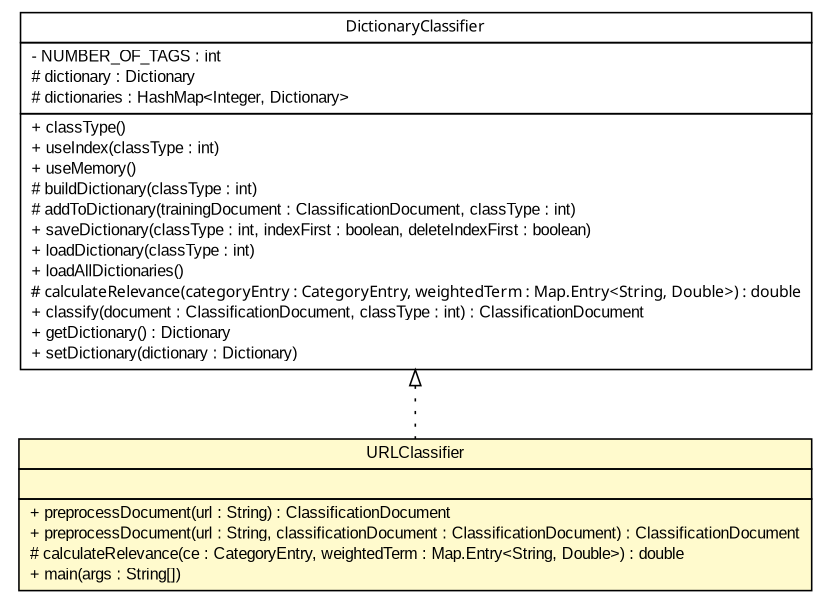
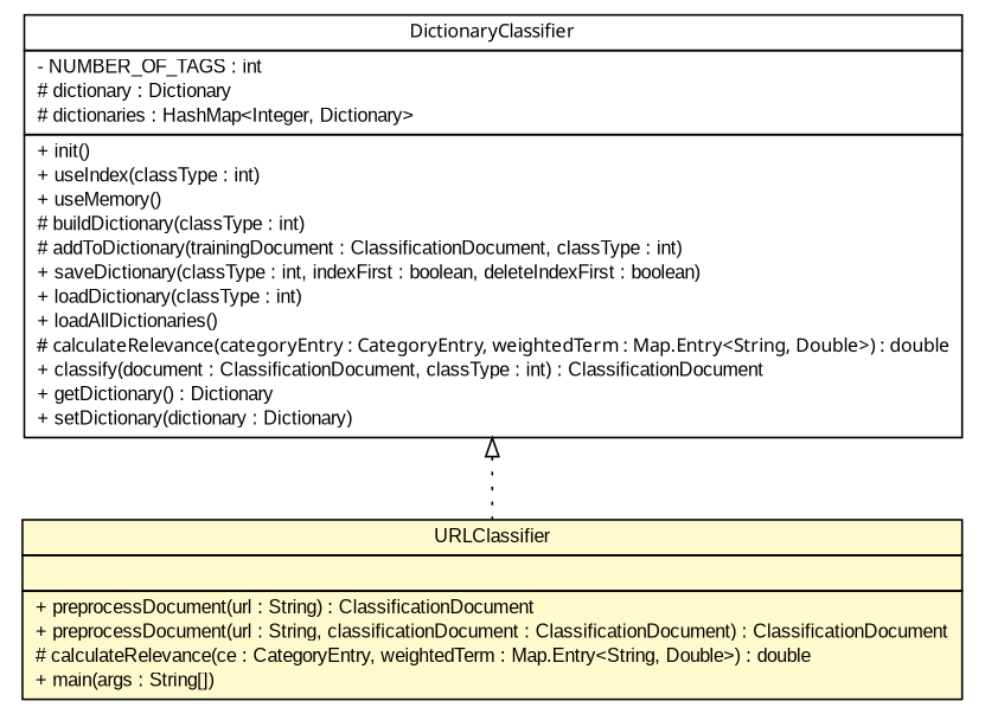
  digraph {
    nodesep=0.25
    ranksep=0.5
    node [fontcolor=black fontname=arial fontsize=10.0 shape=plaintext]
    n1 [label=<<table title="tud.iir.classification.page.URLClassifier" border="0" cellborder="1" cellspacing="0" cellpadding="2" port="p" bgcolor="lemonChiffon" href="./URLClassifier.html"> 		<tr><td><table border="0" cellspacing="0" cellpadding="1"> <tr><td align="center" balign="center"> URLClassifier </td></tr> 		</table></td></tr> 		<tr><td><table border="0" cellspacing="0" cellpadding="1"> <tr><td align="left" balign="left">  </td></tr> 		</table></td></tr> 		<tr><td><table border="0" cellspacing="0" cellpadding="1"> <tr><td align="left" balign="left"> + preprocessDocument(url : String) : ClassificationDocument </td></tr> <tr><td align="left" balign="left"> + preprocessDocument(url : String, classificationDocument : ClassificationDocument) : ClassificationDocument </td></tr> <tr><td align="left" balign="left"> # calculateRelevance(ce : CategoryEntry, weightedTerm : Map.Entry&lt;String, Double&gt;) : double </td></tr> <tr><td align="left" balign="left"> + main(args : String[]) </td></tr> 		</table></td></tr> 		</table>>]
-   n2 [label=<<table title="tud.iir.classification.page.DictionaryClassifier" border="0" cellborder="1" cellspacing="0" cellpadding="2" port="p" href="./DictionaryClassifier.html"> 		<tr><td><table border="0" cellspacing="0" cellpadding="1"> <tr><td align="center" balign="center"><font face="ariali"> DictionaryClassifier </font></td></tr> 		</table></td></tr> 		<tr><td><table border="0" cellspacing="0" cellpadding="1"> <tr><td align="left" balign="left"> - NUMBER_OF_TAGS : int </td></tr> <tr><td align="left" balign="left"> # dictionary : Dictionary </td></tr> <tr><td align="left" balign="left"> # dictionaries : HashMap&lt;Integer, Dictionary&gt; </td></tr> 		</table></td></tr> 		<tr><td><table border="0" cellspacing="0" cellpadding="1"> <tr><td align="left" balign="left"> + classType() </td></tr> <tr><td align="left" balign="left"> + useIndex(classType : int) </td></tr> <tr><td align="left" balign="left"> + useMemory() </td></tr> <tr><td align="left" balign="left"> # buildDictionary(classType : int) </td></tr> <tr><td align="left" balign="left"> # addToDictionary(trainingDocument : ClassificationDocument, classType : int) </td></tr> <tr><td align="left" balign="left"> + saveDictionary(classType : int, indexFirst : boolean, deleteIndexFirst : boolean) </td></tr> <tr><td align="left" balign="left"> + loadDictionary(classType : int) </td></tr> <tr><td align="left" balign="left"> + loadAllDictionaries() </td></tr> <tr><td align="left" balign="left"><font face="ariali" point-size="10.0"> # calculateRelevance(categoryEntry : CategoryEntry, weightedTerm : Map.Entry&lt;String, Double&gt;) : double </font></td></tr> <tr><td align="left" balign="left"> + classify(document : ClassificationDocument, classType : int) : ClassificationDocument </td></tr> <tr><td align="left" balign="left"> + getDictionary() : Dictionary </td></tr> <tr><td align="left" balign="left"> + setDictionary(dictionary : Dictionary) </td></tr> 		</table></td></tr> 		</table>>]
+   n2 [label=<<table title="tud.iir.classification.page.DictionaryClassifier" border="0" cellborder="1" cellspacing="0" cellpadding="2" port="p" href="./DictionaryClassifier.html"> 		<tr><td><table border="0" cellspacing="0" cellpadding="1"> <tr><td align="center" balign="center"><font face="ariali"> DictionaryClassifier </font></td></tr> 		</table></td></tr> 		<tr><td><table border="0" cellspacing="0" cellpadding="1"> <tr><td align="left" balign="left"> - NUMBER_OF_TAGS : int </td></tr> <tr><td align="left" balign="left"> # dictionary : Dictionary </td></tr> <tr><td align="left" balign="left"> # dictionaries : HashMap&lt;Integer, Dictionary&gt; </td></tr> 		</table></td></tr> 		<tr><td><table border="0" cellspacing="0" cellpadding="1"> <tr><td align="left" balign="left"> + init() </td></tr> <tr><td align="left" balign="left"> + useIndex(classType : int) </td></tr> <tr><td align="left" balign="left"> + useMemory() </td></tr> <tr><td align="left" balign="left"> # buildDictionary(classType : int) </td></tr> <tr><td align="left" balign="left"> # addToDictionary(trainingDocument : ClassificationDocument, classType : int) </td></tr> <tr><td align="left" balign="left"> + saveDictionary(classType : int, indexFirst : boolean, deleteIndexFirst : boolean) </td></tr> <tr><td align="left" balign="left"> + loadDictionary(classType : int) </td></tr> <tr><td align="left" balign="left"> + loadAllDictionaries() </td></tr> <tr><td align="left" balign="left"><font face="ariali" point-size="10.0"> # calculateRelevance(categoryEntry : CategoryEntry, weightedTerm : Map.Entry&lt;String, Double&gt;) : double </font></td></tr> <tr><td align="left" balign="left"> + classify(document : ClassificationDocument, classType : int) : ClassificationDocument </td></tr> <tr><td align="left" balign="left"> + getDictionary() : Dictionary </td></tr> <tr><td align="left" balign="left"> + setDictionary(dictionary : Dictionary) </td></tr> 		</table></td></tr> 		</table>>]
    n2 -> n1 [arrowtail=empty dir=back fontname=arial fontsize=10 headport=p labelfontname=arial labelfontsize=10 tailport=p style=dotted]
  }
